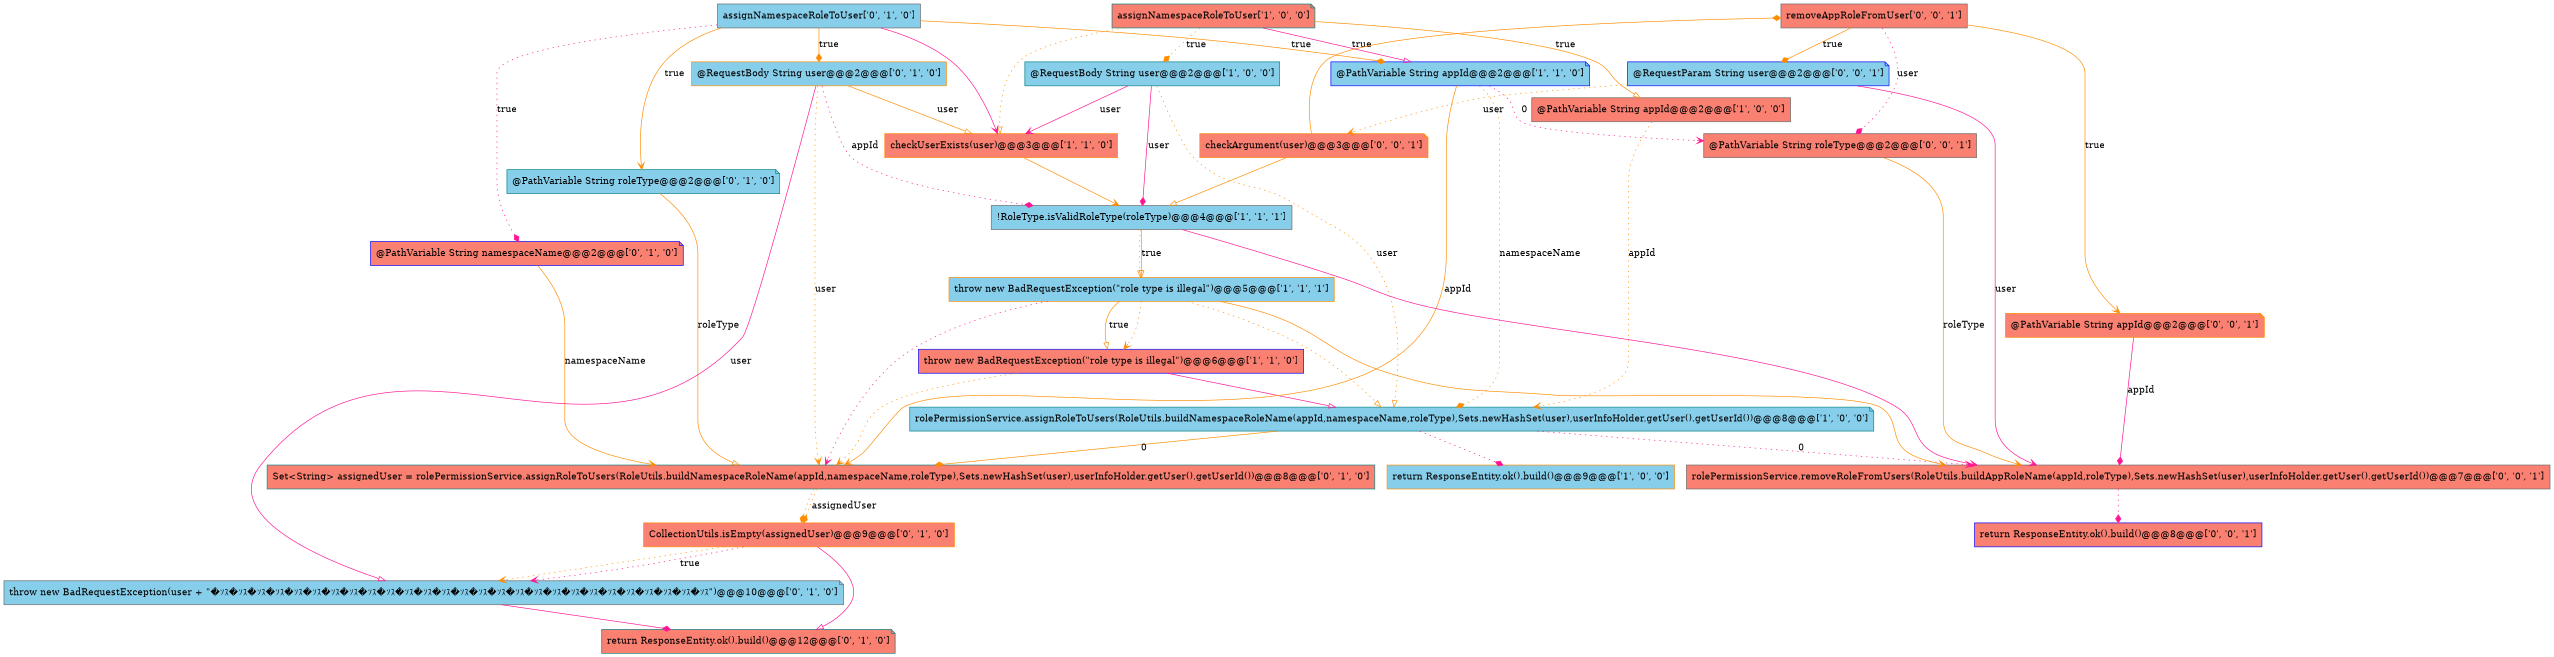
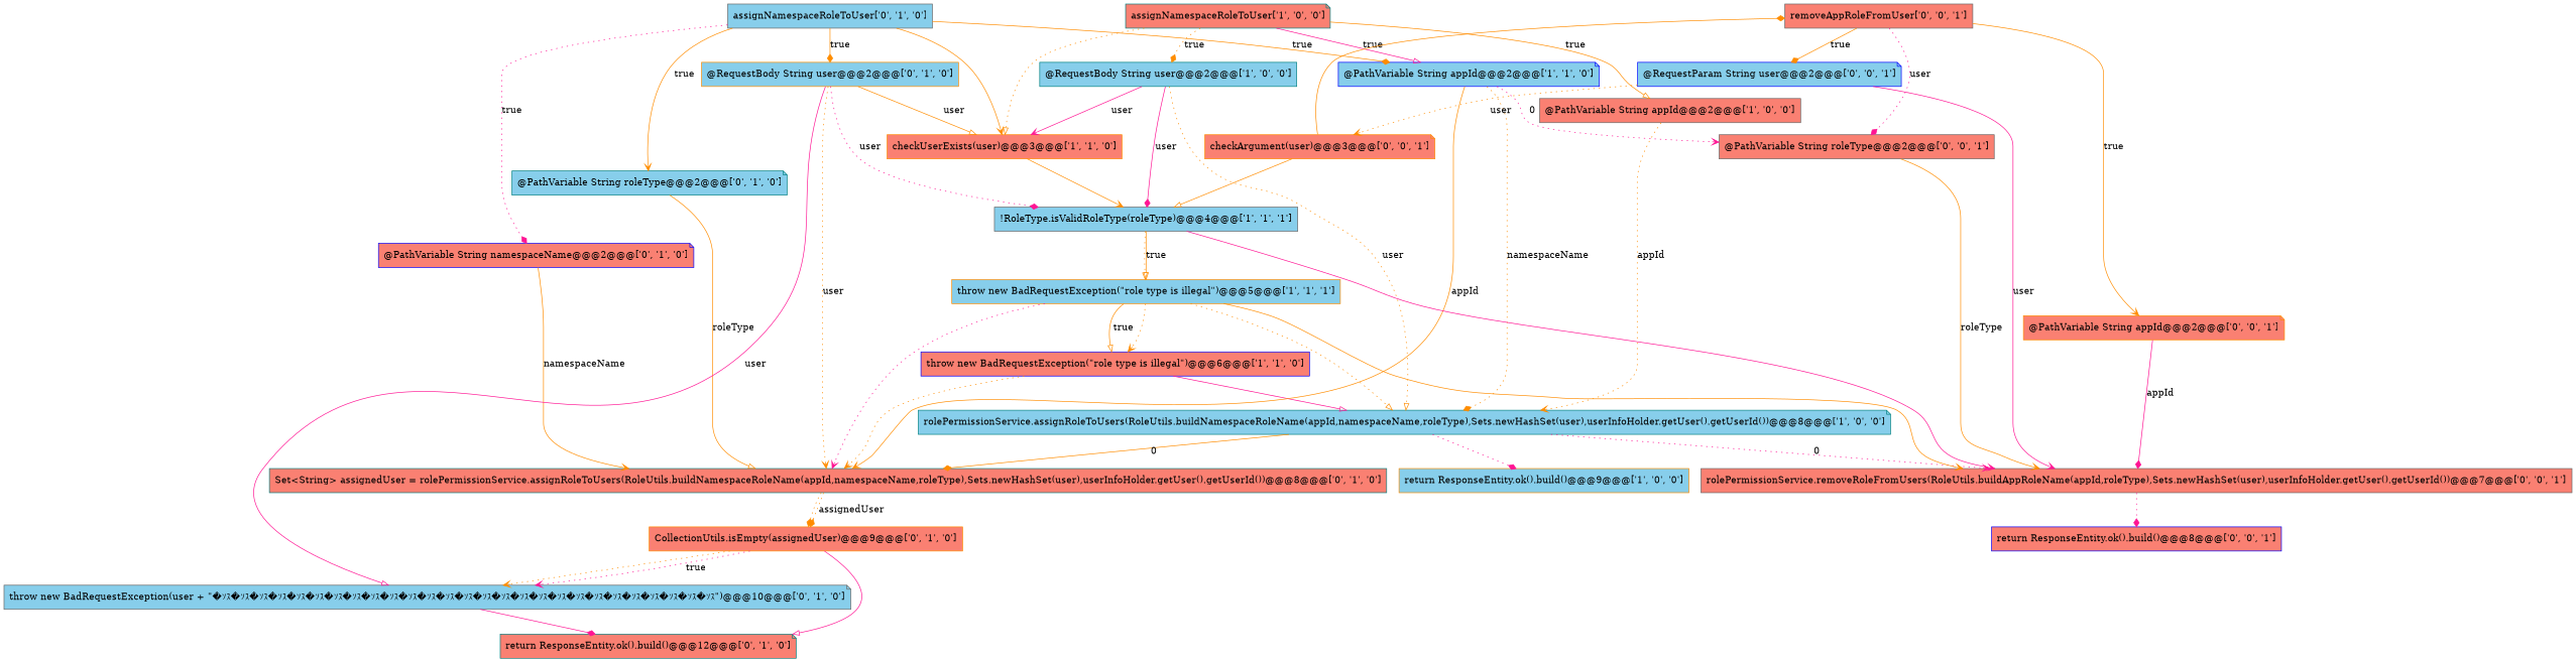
  digraph {
    node [color=gray40 fillcolor=salmon shape=box style=filled]
    edge [arrowhead=vee color=darkorange style=solid]
    n1 [color=blue label="throw new BadRequestException(\"role type is illegal\")@@@6@@@['1', '1', '0']"]
    n2 [color=teal fillcolor=skyblue label="rolePermissionService.assignRoleToUsers(RoleUtils.buildNamespaceRoleName(appId,namespaceName,roleType),Sets.newHashSet(user),userInfoHolder.getUser().getUserId())@@@8@@@['1', '0', '0']" shape=note]
    n3 [color=teal label="Set<String> assignedUser = rolePermissionService.assignRoleToUsers(RoleUtils.buildNamespaceRoleName(appId,namespaceName,roleType),Sets.newHashSet(user),userInfoHolder.getUser().getUserId())@@@8@@@['0', '1', '0']"]
    n4 [label="rolePermissionService.removeRoleFromUsers(RoleUtils.buildAppRoleName(appId,roleType),Sets.newHashSet(user),userInfoHolder.getUser().getUserId())@@@7@@@['0', '0', '1']"]
    n5 [color=darkorange fillcolor=skyblue label="return ResponseEntity.ok().build()@@@9@@@['1', '0', '0']"]
    n6 [color=darkorange label="CollectionUtils.isEmpty(assignedUser)@@@9@@@['0', '1', '0']"]
    n7 [color=teal label="assignNamespaceRoleToUser['1', '0', '0']" shape=note]
    n8 [color=darkorange label="checkUserExists(user)@@@3@@@['1', '1', '0']"]
    n9 [label="@PathVariable String appId@@@2@@@['1', '0', '0']"]
    n10 [color=blue fillcolor=skyblue label="@PathVariable String appId@@@2@@@['1', '1', '0']" shape=note]
    n11 [color=teal fillcolor=skyblue label="@RequestBody String user@@@2@@@['1', '0', '0']"]
    n12 [fillcolor=skyblue label="!RoleType.isValidRoleType(roleType)@@@4@@@['1', '1', '1']"]
    n13 [label="@PathVariable String roleType@@@2@@@['0', '0', '1']"]
    n14 [color=blue fillcolor=skyblue label="@RequestParam String user@@@2@@@['0', '0', '1']" shape=note]
    n15 [color=darkorange label="checkArgument(user)@@@3@@@['0', '0', '1']" shape=note]
    n16 [label="removeAppRoleFromUser['0', '0', '1']"]
    n17 [color=blue label="return ResponseEntity.ok().build()@@@8@@@['0', '0', '1']"]
    n18 [color=darkorange label="@PathVariable String appId@@@2@@@['0', '0', '1']" shape=note]
    n19 [color=teal fillcolor=skyblue label="@PathVariable String roleType@@@2@@@['0', '1', '0']" shape=note]
    n20 [color=darkorange fillcolor=skyblue label="throw new BadRequestException(\"role type is illegal\")@@@5@@@['1', '1', '1']"]
    n21 [fillcolor=skyblue label="throw new BadRequestException(user + \"�ｿｽ�ｿｽ�ｿｽ�ｿｽ�ｿｽ�ｿｽ�ｿｽ�ｿｽ�ｿｽ�ｿｽ�ｿｽ�ｿｽ�ｿｽ�ｿｽ�ｿｽ�ｿｽ�ｿｽ�ｿｽ�ｿｽ�ｿｽ�ｿｽ�ｿｽ�ｿｽ�ｿｽ�ｿｽ�ｿｽ�ｿｽ\")@@@10@@@['0', '1', '0']" shape=note]
    n22 [color=teal label="return ResponseEntity.ok().build()@@@12@@@['0', '1', '0']" shape=note]
    n23 [fillcolor=skyblue label="assignNamespaceRoleToUser['0', '1', '0']"]
    n24 [color=blue label="@PathVariable String namespaceName@@@2@@@['0', '1', '0']" shape=note]
    n25 [color=darkorange fillcolor=skyblue label="@RequestBody String user@@@2@@@['0', '1', '0']"]
    n1 -> n2 [arrowhead=onormal color=deeppink]
    n1 -> n3 [style=dotted]
    n2 -> n3 [arrowhead=diamond label=0]
    n2 -> n4 [color=deeppink label=0 style=dotted]
    n2 -> n5 [arrowhead=diamond color=deeppink style=dotted]
    n3 -> n6 [arrowhead=diamond label=assignedUser style=dotted]
    n3 -> n6 [arrowhead=diamond style=dotted]
    n4 -> n17 [arrowhead=diamond color=deeppink style=dotted]
    n6 -> n21 [style=dotted]
    n6 -> n21 [color=deeppink label=true style=dotted]
    n6 -> n22 [arrowhead=onormal color=deeppink]
    n7 -> n8 [arrowhead=onormal style=dotted]
    n7 -> n9 [arrowhead=onormal label=true]
    n7 -> n10 [arrowhead=onormal color=deeppink label=true]
    n7 -> n11 [arrowhead=diamond label=true style=dotted]
    n8 -> n12
    n9 -> n2 [label=appId style=dotted]
    n10 -> n2 [arrowhead=diamond label=namespaceName style=dotted]
    n10 -> n3 [label=appId]
    n10 -> n13 [color=deeppink label=0 style=dotted]
    n11 -> n2 [arrowhead=onormal label=user style=dotted]
    n11 -> n8 [color=deeppink label=user]
    n11 -> n12 [arrowhead=diamond color=deeppink label=user]
    n12 -> n4 [color=deeppink]
    n12 -> n20 [arrowhead=onormal label=true]
    n12 -> n20 [arrowhead=onormal style=dotted]
    n13 -> n4 [label=roleType]
    n14 -> n4 [color=deeppink label=user]
    n14 -> n15 [label=user style=dotted]
    n15 -> n12 [arrowhead=onormal]
    n15 -> n16 [arrowhead=diamond]
    n16 -> n13 [arrowhead=diamond color=deeppink label=user style=dotted]
    n16 -> n14 [arrowhead=diamond label=true]
    n16 -> n18 [label=true]
    n18 -> n4 [arrowhead=diamond color=deeppink label=appId]
    n19 -> n3 [arrowhead=onormal label=roleType]
    n20 -> n1 [style=dotted]
    n20 -> n1 [arrowhead=onormal label=true]
    n20 -> n2 [arrowhead=onormal style=dotted]
    n20 -> n3 [color=deeppink style=dotted]
    n20 -> n4
    n21 -> n22 [arrowhead=diamond color=deeppink]
-   n23 -> n8 [color=deeppink]
+   n23 -> n8
    n23 -> n10 [arrowhead=diamond label=true]
    n23 -> n19 [label=true]
    n23 -> n24 [arrowhead=diamond color=deeppink label=true style=dotted]
    n23 -> n25 [arrowhead=diamond label=true]
    n24 -> n3 [label=namespaceName]
    n25 -> n3 [label=user style=dotted]
    n25 -> n8 [arrowhead=onormal label=user]
-   n25 -> n12 [arrowhead=diamond color=deeppink label=appId style=dotted]
+   n25 -> n12 [arrowhead=diamond color=deeppink label=user style=dotted]
    n25 -> n21 [arrowhead=onormal color=deeppink label=user]
  }
